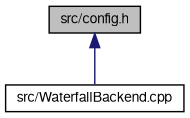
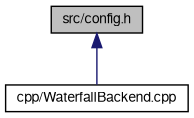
  digraph {
    node [color=black fontname=FreeSans fontsize=10 shape=record style=filled]
    n1 [fillcolor=grey75 fontcolor=black height=0.2 label="src/config.h" width=0.4]
-   n2 [fillcolor=white height=0.2 label="src/WaterfallBackend.cpp" width=0.4]
+   n2 [fillcolor=white height=0.2 label="cpp/WaterfallBackend.cpp" width=0.4]
    n1 -> n2 [color=midnightblue dir=back fontname=FreeSans fontsize=10 labelfontname=FreeSans labelfontsize=10 style=solid]
  }
